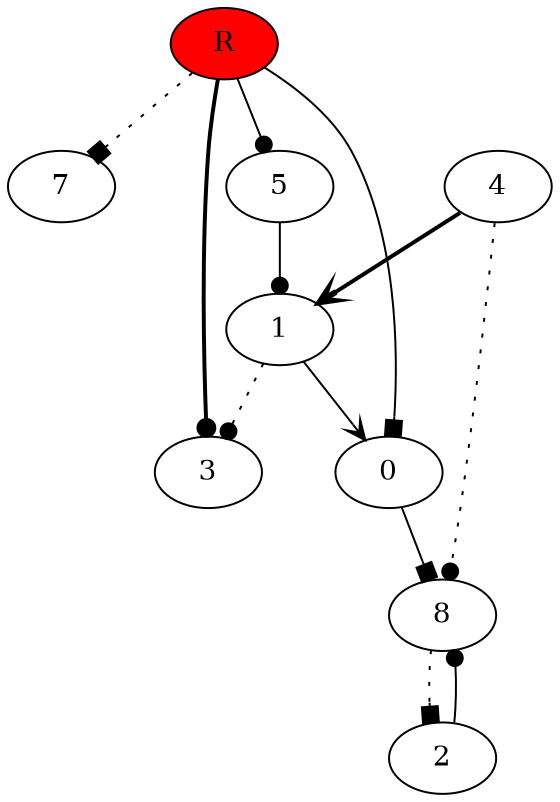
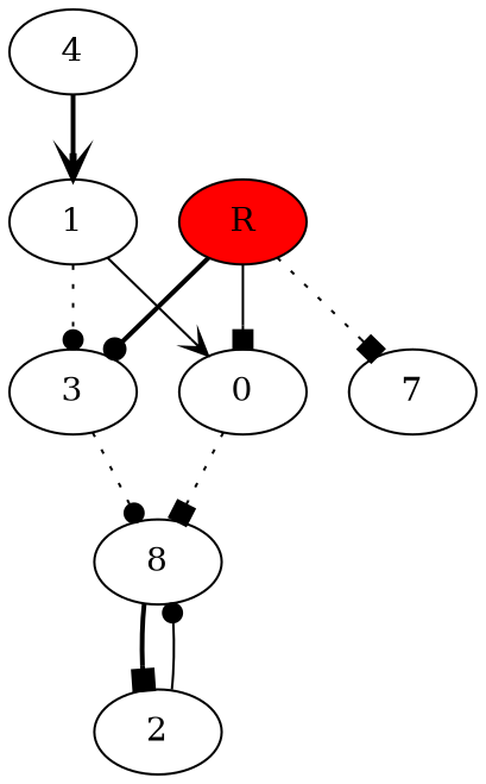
  digraph {
    edge [arrowhead=dot style=solid]
    1
    3
    n3 [label=0]
    8
    2
    4
-   5
    R [fillcolor="#ff0000" style=filled]
    7
    1 -> 3 [style=dotted]
    1 -> n3 [arrowhead=vee]
-   4 -> 8 [style=dotted]
-   n3 -> 8 [arrowhead=box]
-   8 -> 2 [arrowhead=box style=dotted]
+   3 -> 8 [style=dotted]
+   n3 -> 8 [arrowhead=box style=dotted]
+   8 -> 2 [arrowhead=box style=bold]
    2 -> 8
    4 -> 1 [arrowhead=vee style=bold]
-   5 -> 1
    R -> 3 [style=bold]
    R -> n3 [arrowhead=box]
-   R -> 5
    R -> 7 [arrowhead=box style=dotted]
  }
